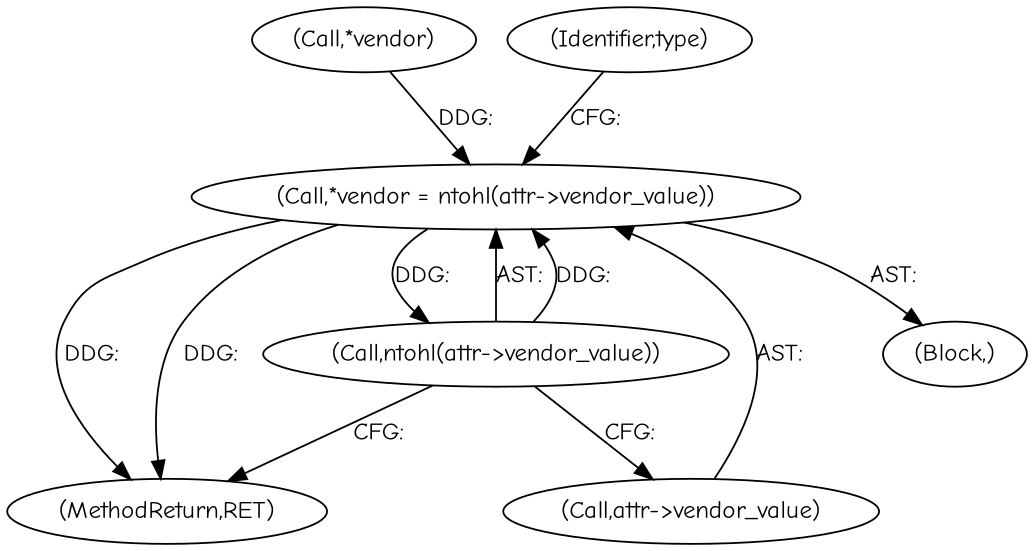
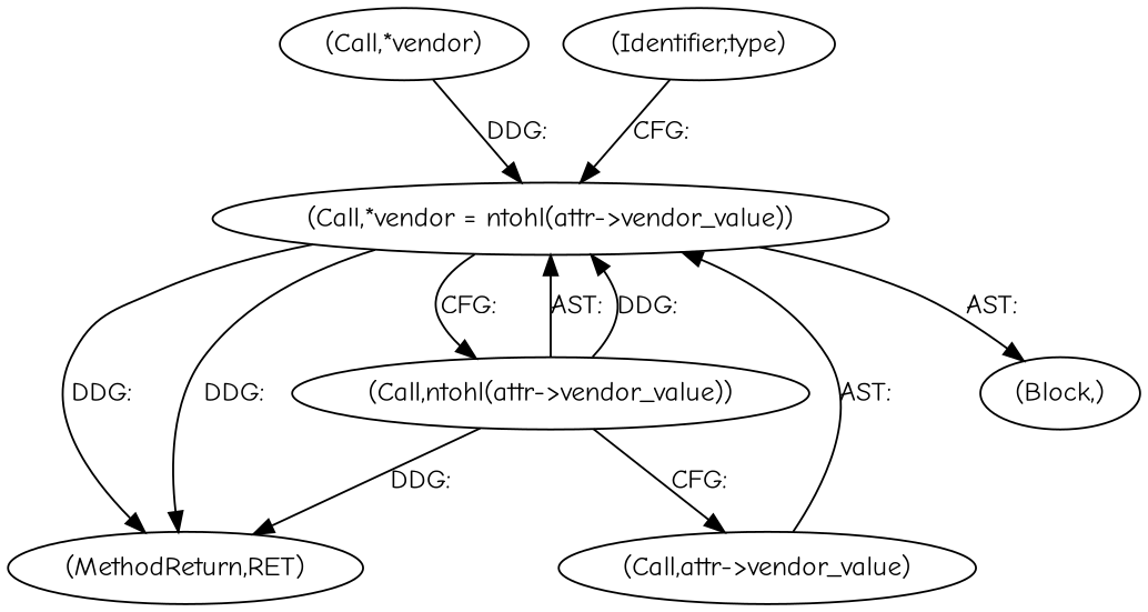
  digraph {
    fontname="Comic Neue"
    node [fontname="Comic Neue"]
    edge [fontname="Comic Neue"]
    n1 [label="(Call,*vendor = ntohl(attr->vendor_value))"]
    n2 [label="(Call,ntohl(attr->vendor_value))"]
    n3 [label="(MethodReturn,RET)"]
    n4 [label="(Block,)"]
    n5 [label="(Call,attr->vendor_value)"]
    n6 [label="(Call,*vendor)"]
    n7 [label="(Identifier,type)"]
-   n1 -> n2 [label="DDG: "]
+   n1 -> n2 [label="CFG: "]
    n1 -> n3 [label="DDG: "]
    n1 -> n3 [label="DDG: "]
    n1 -> n4 [label="AST: "]
    n2 -> n1 [label="AST: "]
    n2 -> n1 [label="DDG: "]
-   n2 -> n3 [label="CFG: "]
+   n2 -> n3 [label="DDG: "]
    n2 -> n5 [label="CFG: "]
    n5 -> n1 [label="AST: "]
    n6 -> n1 [label="DDG: "]
    n7 -> n1 [label="CFG: "]
  }
